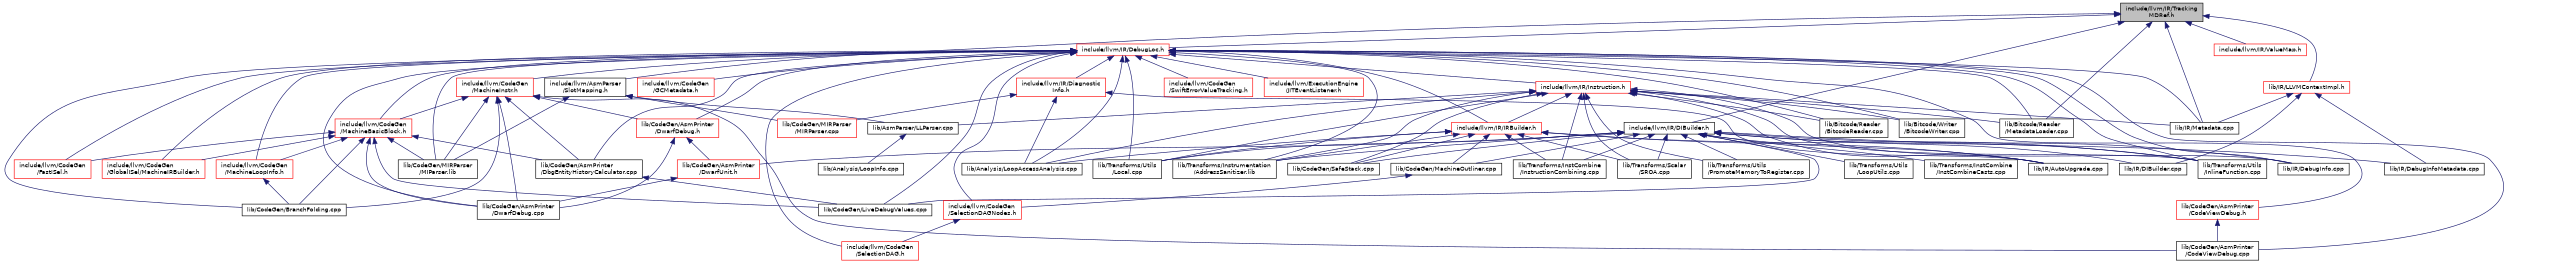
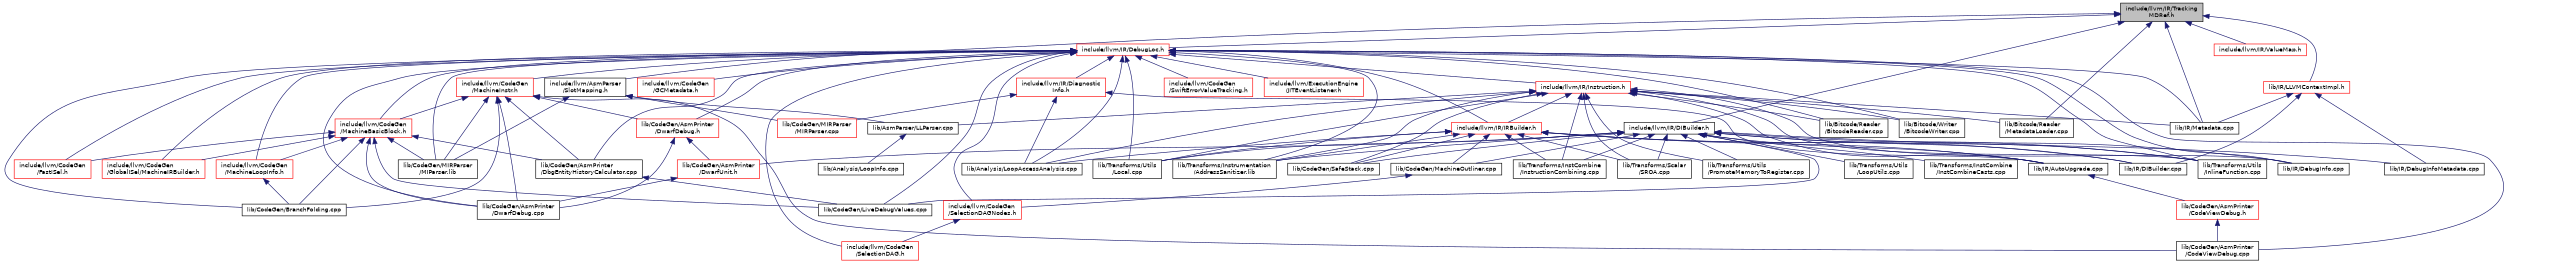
  digraph {
    node [color=black fontname=Helvetica fontsize=10 shape=box]
    edge [color=midnightblue dir=back fontname=Helvetica fontsize=10 labelfontname=Helvetica labelfontsize=10 style=solid]
    n1 [fillcolor=grey75 fontcolor=black height=0.2 label="include/llvm/IR/Tracking\lMDRef.h" style=filled width=0.4]
    n2 [height=0.2 label="include/llvm/AsmParser\l/SlotMapping.h" width=0.4]
    n3 [height=0.2 label="include/llvm/IR/DIBuilder.h" width=0.4]
    n4 [color=red height=0.2 label="include/llvm/IR/DebugLoc.h" width=0.4]
    n5 [height=0.2 label="lib/Bitcode/Reader\l/MetadataLoader.cpp" width=0.4]
    n6 [height=0.2 label="lib/IR/Metadata.cpp" width=0.4]
    n7 [color=red height=0.2 label="include/llvm/IR/ValueMap.h" width=0.4]
    n8 [color=red height=0.2 label="lib/IR/LLVMContextImpl.h" width=0.4]
    n9 [height=0.2 label="lib/AsmParser/LLParser.cpp" width=0.4]
    n10 [height=0.2 label="lib/CodeGen/MIRParser\l/MIParser.lib" width=0.4]
    n11 [color=red height=0.2 label="lib/CodeGen/MIRParser\l/MIRParser.cpp" width=0.4]
    n12 [color=red height=0.2 label="lib/CodeGen/AsmPrinter\l/DwarfUnit.h" width=0.4]
    n13 [height=0.2 label="lib/CodeGen/LiveDebugValues.cpp" width=0.4]
    n14 [height=0.2 label="lib/CodeGen/MachineOutliner.cpp" width=0.4]
    n15 [height=0.2 label="lib/CodeGen/SafeStack.cpp" width=0.4]
    n16 [height=0.2 label="lib/IR/AutoUpgrade.cpp" width=0.4]
    n17 [height=0.2 label="lib/IR/DIBuilder.cpp" width=0.4]
    n18 [height=0.2 label="lib/IR/DebugInfo.cpp" width=0.4]
    n19 [height=0.2 label="lib/IR/DebugInfoMetadata.cpp" width=0.4]
    n20 [height=0.2 label="lib/Transforms/InstCombine\l/InstCombineCasts.cpp" width=0.4]
    n21 [height=0.2 label="lib/Transforms/InstCombine\l/InstructionCombining.cpp" width=0.4]
    n22 [height=0.2 label="lib/Transforms/Instrumentation\l/AddressSanitizer.lib" width=0.4]
    n23 [height=0.2 label="lib/Transforms/Scalar\l/SROA.cpp" width=0.4]
    n24 [height=0.2 label="lib/Transforms/Utils\l/InlineFunction.cpp" width=0.4]
    n25 [height=0.2 label="lib/Transforms/Utils\l/Local.cpp" width=0.4]
    n26 [height=0.2 label="lib/Transforms/Utils\l/LoopUtils.cpp" width=0.4]
    n27 [height=0.2 label="lib/Transforms/Utils\l/PromoteMemoryToRegister.cpp" width=0.4]
    n28 [height=0.2 label="lib/CodeGen/AsmPrinter\l/DwarfDebug.cpp" width=0.4]
    n29 [color=red height=0.2 label="include/llvm/CodeGen\l/FastISel.h" width=0.4]
    n30 [color=red height=0.2 label="include/llvm/CodeGen\l/GCMetadata.h" width=0.4]
    n31 [color=red height=0.2 label="include/llvm/CodeGen\l/GlobalISel/MachineIRBuilder.h" width=0.4]
    n32 [color=red height=0.2 label="include/llvm/CodeGen\l/MachineBasicBlock.h" width=0.4]
    n33 [color=red height=0.2 label="include/llvm/CodeGen\l/MachineLoopInfo.h" width=0.4]
    n34 [height=0.2 label="lib/CodeGen/BranchFolding.cpp" width=0.4]
    n35 [height=0.2 label="lib/CodeGen/AsmPrinter\l/DbgEntityHistoryCalculator.cpp" width=0.4]
    n36 [color=red height=0.2 label="include/llvm/CodeGen\l/MachineInstr.h" width=0.4]
    n37 [height=0.2 label="lib/CodeGen/AsmPrinter\l/CodeViewDebug.cpp" width=0.4]
    n38 [color=red height=0.2 label="lib/CodeGen/AsmPrinter\l/DwarfDebug.h" width=0.4]
    n39 [color=red height=0.2 label="include/llvm/CodeGen\l/SelectionDAG.h" width=0.4]
    n40 [color=red height=0.2 label="include/llvm/CodeGen\l/SelectionDAGNodes.h" width=0.4]
    n41 [color=red height=0.2 label="include/llvm/CodeGen\l/SwiftErrorValueTracking.h" width=0.4]
    n42 [color=red height=0.2 label="include/llvm/ExecutionEngine\l/JITEventListener.h" width=0.4]
    n43 [color=red height=0.2 label="include/llvm/IR/Diagnostic\lInfo.h" width=0.4]
    n44 [height=0.2 label="lib/Analysis/LoopAccessAnalysis.cpp" width=0.4]
    n45 [color=red height=0.2 label="include/llvm/IR/IRBuilder.h" width=0.4]
    n46 [color=red height=0.2 label="include/llvm/IR/Instruction.h" width=0.4]
    n47 [height=0.2 label="lib/Bitcode/Reader\l/BitcodeReader.cpp" width=0.4]
    n48 [height=0.2 label="lib/Bitcode/Writer\l/BitcodeWriter.cpp" width=0.4]
    n49 [color=red height=0.2 label="lib/CodeGen/AsmPrinter\l/CodeViewDebug.h" width=0.4]
    n50 [height=0.2 label="lib/Analysis/LoopInfo.cpp" width=0.4]
    n1 -> n2
    n1 -> n3
    n1 -> n4
    n1 -> n5
    n1 -> n6
    n1 -> n7
    n1 -> n8
    n2 -> n9
    n2 -> n10
    n2 -> n11
    n3 -> n12
    n3 -> n13
    n3 -> n14
    n3 -> n15
    n3 -> n16
    n3 -> n17
    n3 -> n18
    n3 -> n19
    n3 -> n20
    n3 -> n21
    n3 -> n22
    n3 -> n23
    n3 -> n24
    n3 -> n25
    n3 -> n26
    n3 -> n27
-   n4 -> n5
    n4 -> n6
    n4 -> n10
    n4 -> n13
    n4 -> n18
    n4 -> n22
    n4 -> n24
    n4 -> n25
    n4 -> n28
    n4 -> n29
    n4 -> n30
    n4 -> n31
    n4 -> n32
    n4 -> n33
    n4 -> n34
    n4 -> n35
    n4 -> n36
    n4 -> n37
    n4 -> n38
    n4 -> n39
    n4 -> n40
    n4 -> n41
    n4 -> n42
    n4 -> n43
    n4 -> n44
    n4 -> n45
    n4 -> n46
    n4 -> n47
    n4 -> n48
-   n4 -> n49
+   n16 -> n49
    n8 -> n6
    n8 -> n17
    n8 -> n19
    n9 -> n50
    n12 -> n28
    n14 -> n40
    n32 -> n10
    n32 -> n13
    n32 -> n28
    n32 -> n29
    n32 -> n31
    n32 -> n33
    n32 -> n34
    n32 -> n35
    n33 -> n34
    n35 -> n13
    n36 -> n10
    n36 -> n28
    n36 -> n32
    n36 -> n34
    n36 -> n35
    n36 -> n37
    n36 -> n38
    n38 -> n12
    n38 -> n28
    n40 -> n39
    n43 -> n11
    n43 -> n16
    n43 -> n44
    n45 -> n14
    n45 -> n15
    n45 -> n16
+   n45 -> n17
    n45 -> n21
    n45 -> n22
    n45 -> n23
    n45 -> n24
    n45 -> n25
    n45 -> n44
    n46 -> n5
    n46 -> n6
    n46 -> n9
    n46 -> n15
    n46 -> n16
    n46 -> n18
    n46 -> n21
    n46 -> n22
    n46 -> n23
    n46 -> n24
    n46 -> n25
    n46 -> n27
    n46 -> n44
    n46 -> n45
    n46 -> n47
    n46 -> n48
    n49 -> n37
  }
